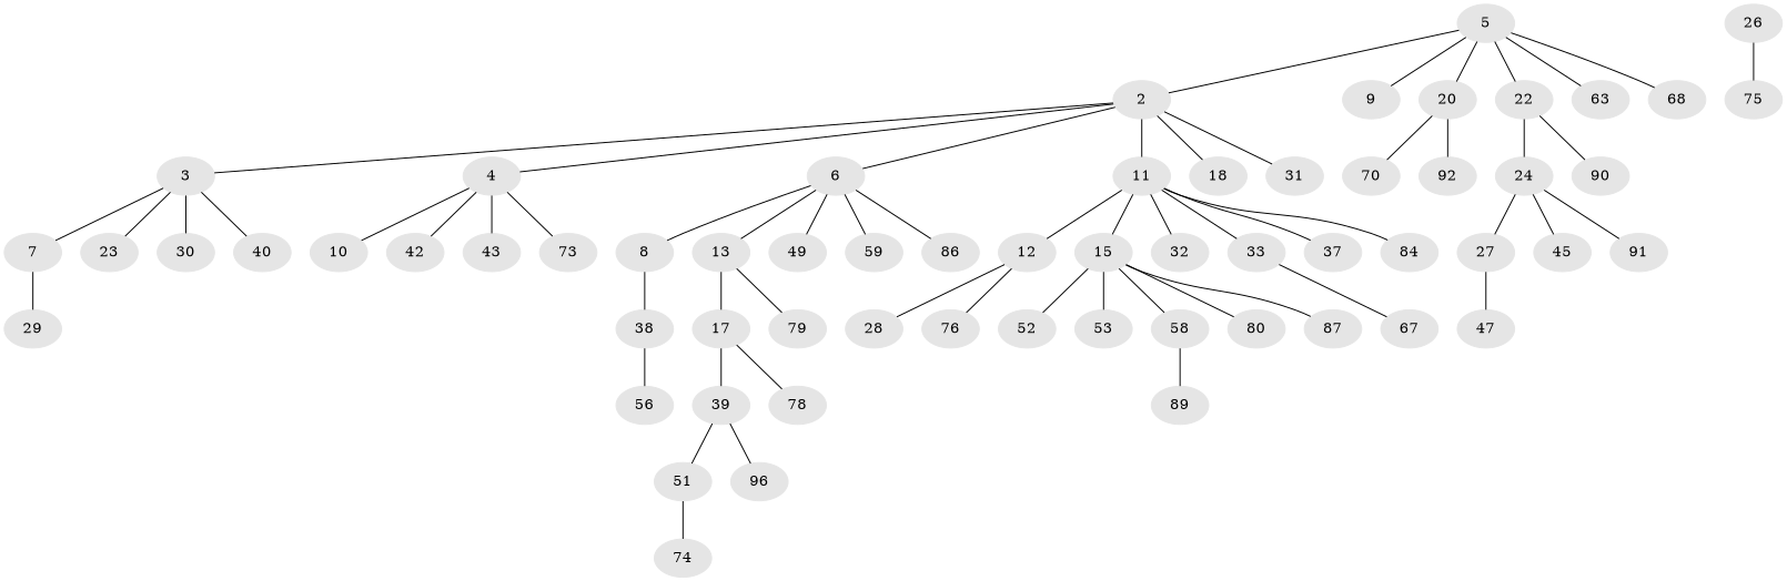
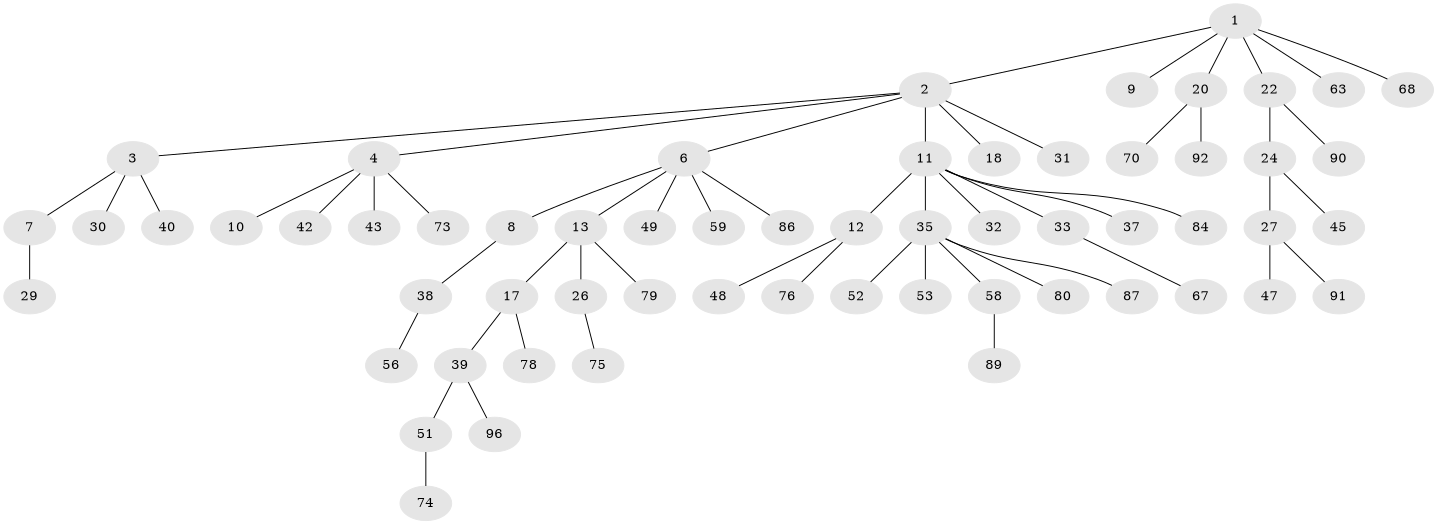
  graph {
    node [color=gray90 style=filled]
-   1 [super="+16" label=5]
+   1 [super="+16"]
    2 [super="+5"]
    9 [super="+19"]
    20 [super="+25"]
    22 [super="+71"]
    63
    68
    3 [super="+14"]
    4 [super="+34"]
    6 [super="+41"]
    11 [super="+54"]
    18 [super="+46"]
    31 [super="+69"]
    70
    92
    24
    90
    7
-   23
    30
    40
    10 [super="+28"]
    42 [super="+61"]
    43
    73
    8 [super="+36"]
    13 [super="+64"]
    49
    59 [super="+83"]
    86
    12 [super="+21"]
-   15 [super="+35"]
+   15 [super="+35" label=35]
    32
    33 [super="+82"]
    37 [super="+50"]
    84
    29
    38
    17 [super="+60"]
    26 [super="+65"]
    79
    56 [super="+57"]
-   48 [label=28]
+   48
    76
    52
    53 [super="+72"]
    58
    80
    87
    67
    39 [super="+88"]
    78
    75 [super="+77"]
    89
    51 [super="+85"]
    n56 [label=96]
    27 [super="+44"]
    45 [super="+62"]
    47 [super="+55"]
    91
    74 [super="+81"]
    1 -- 2
    1 -- 9
    1 -- 20
    1 -- 22
    1 -- 63
    1 -- 68
    2 -- 3
    2 -- 4
    2 -- 6
    2 -- 11
    2 -- 18
    2 -- 31
    20 -- 70
    20 -- 92
    22 -- 24
    22 -- 90
    3 -- 7
-   3 -- 23
    3 -- 30
    3 -- 40
    4 -- 10
    4 -- 42
    4 -- 43
    4 -- 73
    6 -- 8
    6 -- 13
    6 -- 49
    6 -- 59
    6 -- 86
    11 -- 12
    11 -- 15
    11 -- 32
    11 -- 33
    11 -- 37
    11 -- 84
    24 -- 27
    24 -- 45
    7 -- 29
    8 -- 38
    13 -- 17
+   13 -- 26
    13 -- 79
    12 -- 48
    12 -- 76
    15 -- 52
    15 -- 53
    15 -- 58
    15 -- 80
    15 -- 87
    33 -- 67
    38 -- 56
    17 -- 39
    17 -- 78
    26 -- 75
    58 -- 89
    39 -- 51
    39 -- n56
    51 -- 74
    27 -- 47
-   24 -- 91
+   27 -- 91
  }
